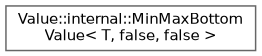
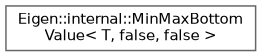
  digraph {
    rankdir=LR
-   n1 [color=grey40 fillcolor=white fontname=Helvetica fontsize=10 height=0.2 label="Value::internal::MinMaxBottom\lValue\< T, false, false \>" shape=box style=filled width=0.4]
+   n1 [color=grey40 fillcolor=white fontname=Helvetica fontsize=10 height=0.2 label="Eigen::internal::MinMaxBottom\lValue\< T, false, false \>" shape=box style=filled width=0.4]
  }
